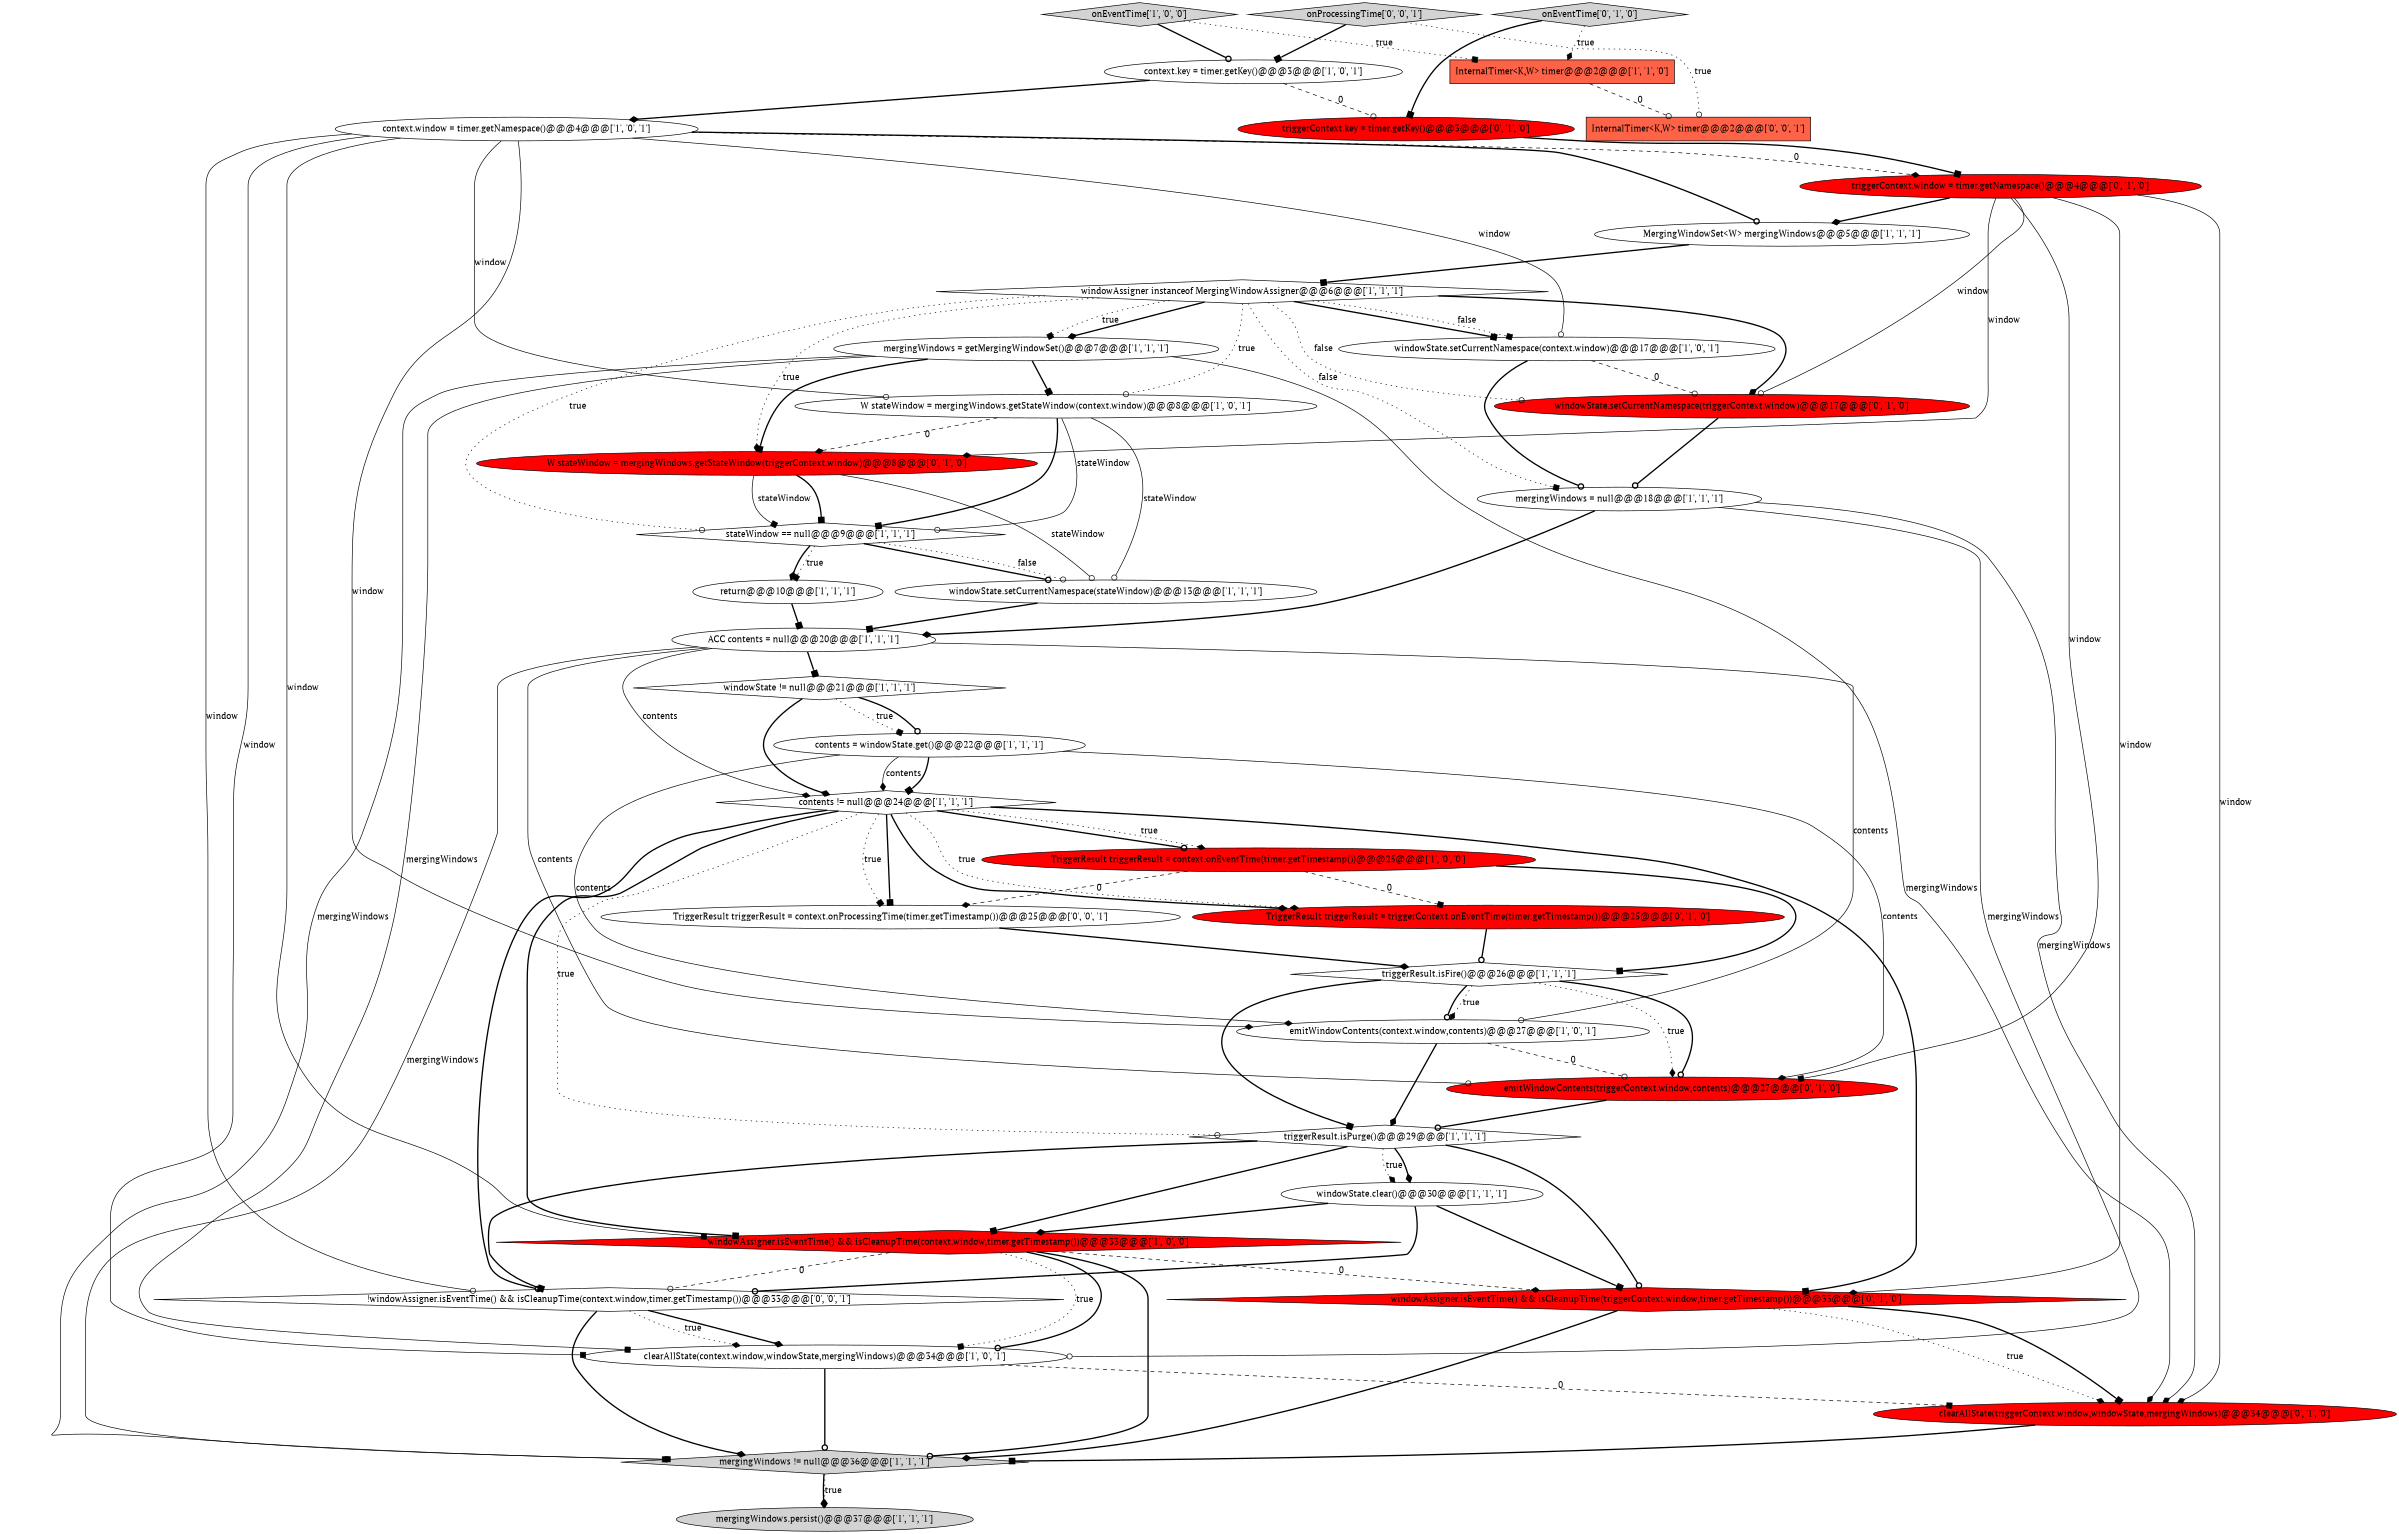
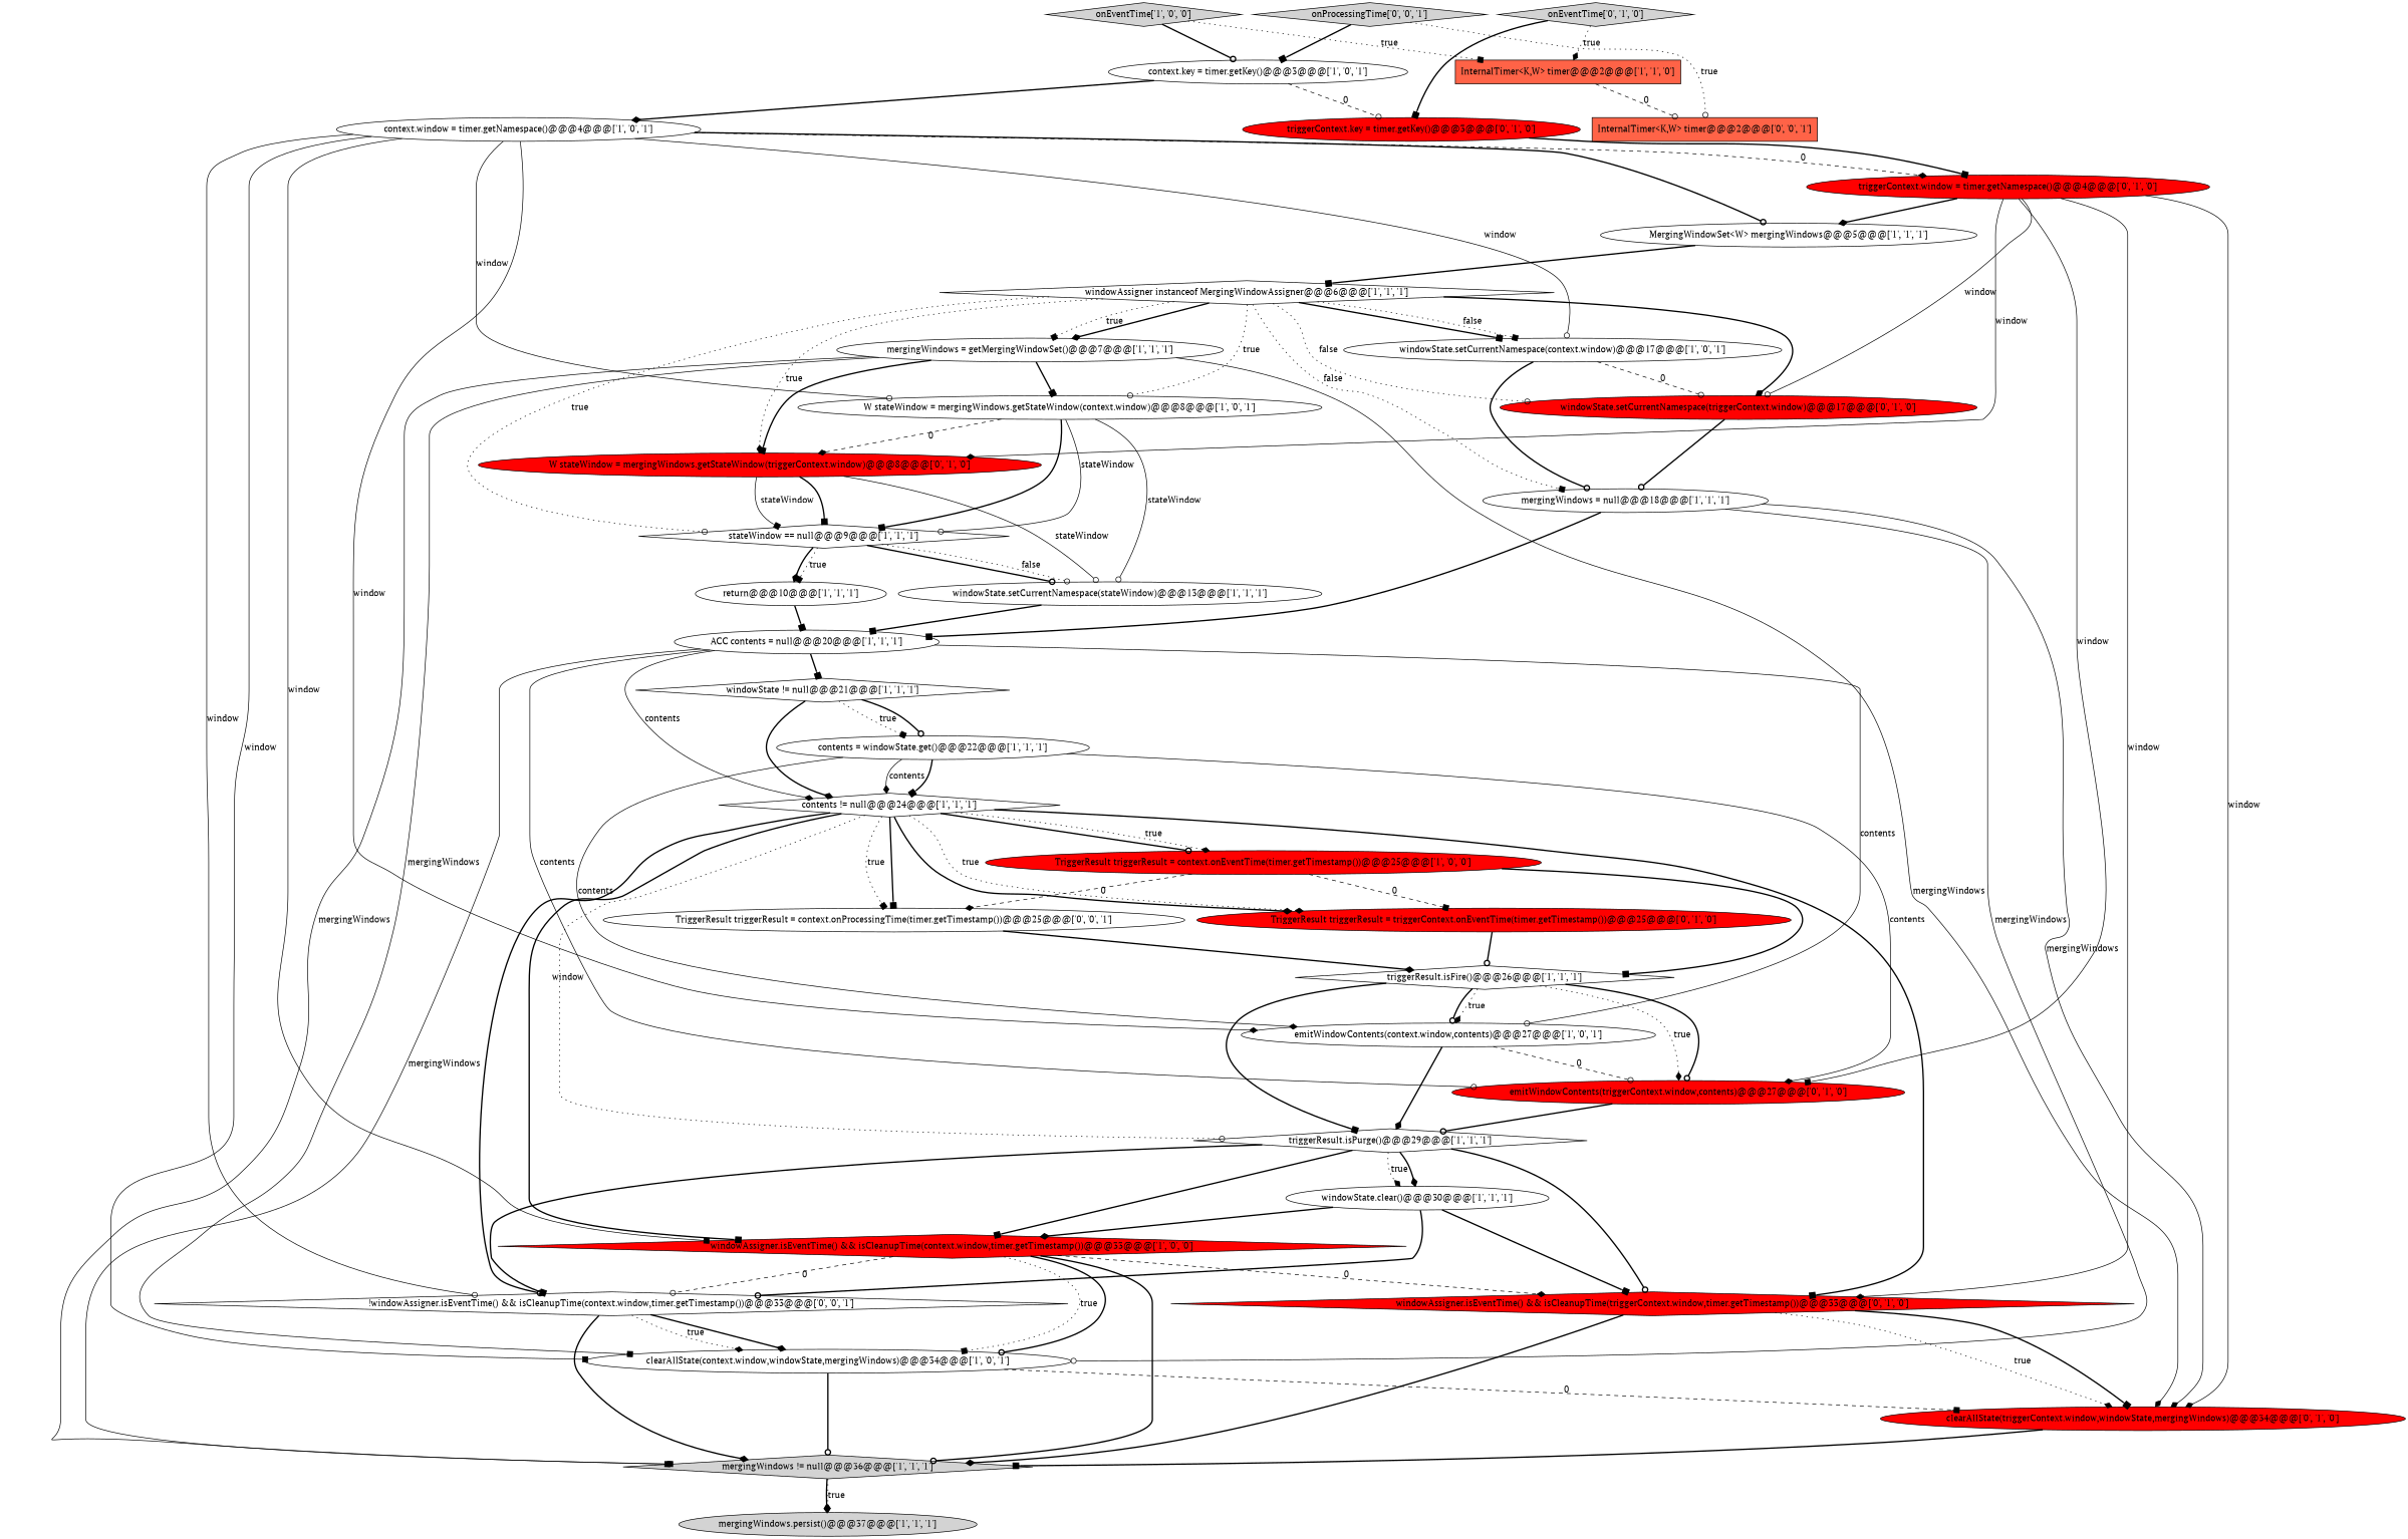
  digraph {
    fontname="PT Serif"
    node [fillcolor=white fontname="PT Serif" shape=ellipse style=filled]
    edge [arrowhead=box fontname="PT Serif" style=bold]
    n1 [label="context.key = timer.getKey()@@@3@@@['1', '0', '1']"]
    n2 [fillcolor=red label="triggerContext.key = timer.getKey()@@@3@@@['0', '1', '0']"]
    n3 [label="context.window = timer.getNamespace()@@@4@@@['1', '0', '1']"]
    n4 [fillcolor=red label="triggerContext.window = timer.getNamespace()@@@4@@@['0', '1', '0']"]
    n5 [label="emitWindowContents(context.window,contents)@@@27@@@['1', '0', '1']"]
    n6 [label="MergingWindowSet<W> mergingWindows@@@5@@@['1', '1', '1']"]
    n7 [label="clearAllState(context.window,windowState,mergingWindows)@@@34@@@['1', '0', '1']"]
    n8 [label="!windowAssigner.isEventTime() && isCleanupTime(context.window,timer.getTimestamp())@@@33@@@['0', '0', '1']" shape=diamond]
    n9 [fillcolor=red label="windowAssigner.isEventTime() && isCleanupTime(context.window,timer.getTimestamp())@@@33@@@['1', '0', '0']" shape=diamond]
    n10 [label="W stateWindow = mergingWindows.getStateWindow(context.window)@@@8@@@['1', '0', '1']"]
    n11 [label="windowState.setCurrentNamespace(context.window)@@@17@@@['1', '0', '1']"]
    n12 [fillcolor=red label="windowAssigner.isEventTime() && isCleanupTime(triggerContext.window,timer.getTimestamp())@@@33@@@['0', '1', '0']" shape=diamond]
    n13 [fillcolor=lightgray label="mergingWindows != null@@@36@@@['1', '1', '1']" shape=diamond]
    n14 [fillcolor=red label="clearAllState(triggerContext.window,windowState,mergingWindows)@@@34@@@['0', '1', '0']"]
    n15 [fillcolor=lightgray label="mergingWindows.persist()@@@37@@@['1', '1', '1']"]
    n16 [fillcolor=tomato label="InternalTimer<K,W> timer@@@2@@@['1', '1', '0']" shape=box]
    n17 [fillcolor=tomato label="InternalTimer<K,W> timer@@@2@@@['0', '0', '1']" shape=box]
    n18 [fillcolor=lightgray label="onEventTime['1', '0', '0']" shape=diamond]
    n19 [label="ACC contents = null@@@20@@@['1', '1', '1']"]
    n20 [label="windowState != null@@@21@@@['1', '1', '1']" shape=diamond]
    n21 [fillcolor=red label="emitWindowContents(triggerContext.window,contents)@@@27@@@['0', '1', '0']"]
    n22 [label="contents != null@@@24@@@['1', '1', '1']" shape=diamond]
    n23 [label="contents = windowState.get()@@@22@@@['1', '1', '1']"]
    n24 [label="triggerResult.isPurge()@@@29@@@['1', '1', '1']" shape=diamond]
    n25 [fillcolor=red label="TriggerResult triggerResult = context.onEventTime(timer.getTimestamp())@@@25@@@['1', '0', '0']"]
    n26 [fillcolor=red label="TriggerResult triggerResult = triggerContext.onEventTime(timer.getTimestamp())@@@25@@@['0', '1', '0']"]
    n27 [label="TriggerResult triggerResult = context.onProcessingTime(timer.getTimestamp())@@@25@@@['0', '0', '1']"]
    n28 [label="triggerResult.isFire()@@@26@@@['1', '1', '1']" shape=diamond]
    n29 [fillcolor=red label="windowState.setCurrentNamespace(triggerContext.window)@@@17@@@['0', '1', '0']"]
    n30 [label="mergingWindows = null@@@18@@@['1', '1', '1']"]
    n31 [fillcolor=lightgray label="onProcessingTime['0', '0', '1']" shape=diamond]
    n32 [label="windowState.clear()@@@30@@@['1', '1', '1']"]
    n33 [label="windowAssigner instanceof MergingWindowAssigner@@@6@@@['1', '1', '1']" shape=diamond]
    n34 [fillcolor=red label="W stateWindow = mergingWindows.getStateWindow(triggerContext.window)@@@8@@@['0', '1', '0']"]
    n35 [label="stateWindow == null@@@9@@@['1', '1', '1']" shape=diamond]
    n36 [label="mergingWindows = getMergingWindowSet()@@@7@@@['1', '1', '1']"]
    n37 [label="windowState.setCurrentNamespace(stateWindow)@@@13@@@['1', '1', '1']"]
    n38 [label="return@@@10@@@['1', '1', '1']"]
    n39 [fillcolor=lightgray label="onEventTime['0', '1', '0']" shape=diamond]
    n1 -> n2 [arrowhead=odot label=0 style=dashed]
    n1 -> n3 [arrowhead=diamond]
    n2 -> n4
    n3 -> n4 [arrowhead=diamond label=0 style=dashed]
    n3 -> n5 [arrowhead=diamond label=window style=solid]
    n3 -> n6 [arrowhead=odot]
    n3 -> n7 [label=window style=solid]
    n3 -> n8 [arrowhead=odot label=window style=solid]
    n3 -> n9 [label=window style=solid]
    n3 -> n10 [arrowhead=odot label=window style=solid]
    n3 -> n11 [arrowhead=odot label=window style=solid]
    n4 -> n6 [arrowhead=diamond]
    n4 -> n12 [arrowhead=diamond label=window style=solid]
    n4 -> n14 [arrowhead=diamond label=window style=solid]
    n4 -> n21 [label=window style=solid]
    n4 -> n29 [arrowhead=odot label=window style=solid]
    n4 -> n34 [arrowhead=diamond label=window style=solid]
    n5 -> n21 [arrowhead=odot label=0 style=dashed]
    n5 -> n24 [arrowhead=diamond]
    n6 -> n33
    n7 -> n13 [arrowhead=odot]
    n7 -> n14 [label=0 style=dashed]
    n8 -> n7 [arrowhead=diamond]
    n8 -> n7 [arrowhead=diamond label=true style=dotted]
    n8 -> n13 [arrowhead=diamond]
    n9 -> n7 [label=true style=dotted]
    n9 -> n7 [arrowhead=odot]
    n9 -> n8 [arrowhead=odot label=0 style=dashed]
    n9 -> n12 [arrowhead=diamond label=0 style=dashed]
    n9 -> n13 [arrowhead=odot]
    n10 -> n34 [arrowhead=diamond label=0 style=dashed]
    n10 -> n35 [arrowhead=odot label=stateWindow style=solid]
    n10 -> n35
    n10 -> n37 [arrowhead=odot label=stateWindow style=solid]
    n11 -> n29 [arrowhead=odot label=0 style=dashed]
    n11 -> n30 [arrowhead=odot]
    n12 -> n13 [arrowhead=diamond]
    n12 -> n14
    n12 -> n14 [arrowhead=diamond label=true style=dotted]
    n13 -> n15 [arrowhead=diamond]
    n13 -> n15 [arrowhead=diamond label=true style=dotted]
    n14 -> n13
    n16 -> n17 [arrowhead=odot label=0 style=dashed]
    n18 -> n1 [arrowhead=odot]
    n18 -> n16 [label=true style=dotted]
    n19 -> n5 [arrowhead=odot label=contents style=solid]
    n19 -> n13 [label=mergingWindows style=solid]
    n19 -> n20
    n19 -> n21 [arrowhead=odot label=contents style=solid]
    n19 -> n22 [arrowhead=diamond label=contents style=solid]
    n20 -> n22 [arrowhead=diamond]
    n20 -> n23 [label=true style=dotted]
    n20 -> n23 [arrowhead=odot]
    n21 -> n24 [arrowhead=odot]
    n22 -> n8 [arrowhead=odot]
    n22 -> n9
    n22 -> n12
-   n22 -> n24 [arrowhead=odot label=true style=dotted]
+   n22 -> n24 [arrowhead=odot label=window style=dotted]
    n22 -> n25 [arrowhead=odot]
    n22 -> n25 [arrowhead=diamond label=true style=dotted]
    n22 -> n26 [arrowhead=diamond label=true style=dotted]
    n22 -> n26 [arrowhead=diamond]
    n22 -> n27 [label=true style=dotted]
    n22 -> n27
    n23 -> n5 [arrowhead=diamond label=contents style=solid]
    n23 -> n21 [arrowhead=diamond label=contents style=solid]
    n23 -> n22 [arrowhead=diamond label=contents style=solid]
    n23 -> n22
    n24 -> n8
    n24 -> n9
    n24 -> n12 [arrowhead=odot]
    n24 -> n32 [arrowhead=diamond label=true style=dotted]
    n24 -> n32 [arrowhead=diamond]
    n25 -> n26 [label=0 style=dashed]
    n25 -> n27 [arrowhead=diamond label=0 style=dashed]
    n25 -> n28
    n26 -> n28 [arrowhead=odot]
    n27 -> n28 [arrowhead=diamond]
    n28 -> n5 [arrowhead=diamond label=true style=dotted]
    n28 -> n5 [arrowhead=odot]
    n28 -> n21 [arrowhead=diamond label=true style=dotted]
    n28 -> n21 [arrowhead=odot]
    n28 -> n24
    n29 -> n30 [arrowhead=odot]
    n30 -> n7 [arrowhead=odot label=mergingWindows style=solid]
    n30 -> n14 [arrowhead=diamond label=mergingWindows style=solid]
-   n30 -> n19 [arrowhead=diamond]
+   n30 -> n19
    n31 -> n1
    n31 -> n17 [arrowhead=odot label=true style=dotted]
    n32 -> n8 [arrowhead=odot]
    n32 -> n9 [arrowhead=diamond]
    n32 -> n12
    n33 -> n10 [arrowhead=odot label=true style=dotted]
    n33 -> n11
    n33 -> n11 [label=false style=dotted]
    n33 -> n29 [arrowhead=diamond]
    n33 -> n29 [arrowhead=odot label=false style=dotted]
    n33 -> n30 [label=false style=dotted]
    n33 -> n34 [arrowhead=diamond label=true style=dotted]
    n33 -> n35 [arrowhead=odot label=true style=dotted]
    n33 -> n36 [arrowhead=diamond]
    n33 -> n36 [label=true style=dotted]
    n34 -> n35 [label=stateWindow style=solid]
    n34 -> n35
    n34 -> n37 [arrowhead=odot label=stateWindow style=solid]
    n35 -> n37 [arrowhead=odot]
    n35 -> n37 [arrowhead=odot label=false style=dotted]
    n35 -> n38 [label=true style=dotted]
    n35 -> n38 [arrowhead=diamond]
    n36 -> n7 [label=mergingWindows style=solid]
    n36 -> n10
    n36 -> n13 [label=mergingWindows style=solid]
    n36 -> n14 [arrowhead=diamond label=mergingWindows style=solid]
    n36 -> n34
    n37 -> n19
    n38 -> n19
    n39 -> n2
    n39 -> n16 [arrowhead=diamond label=true style=dotted]
  }
